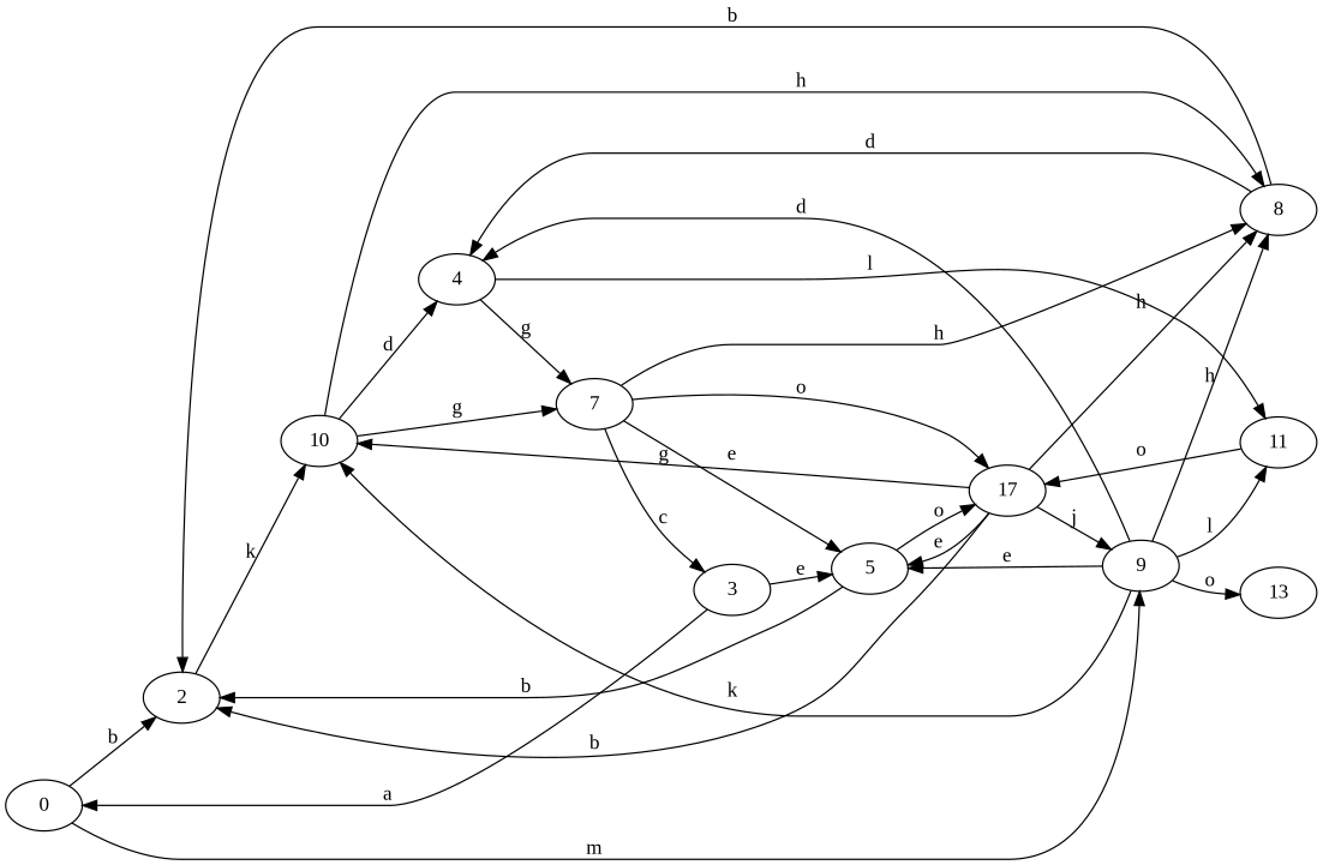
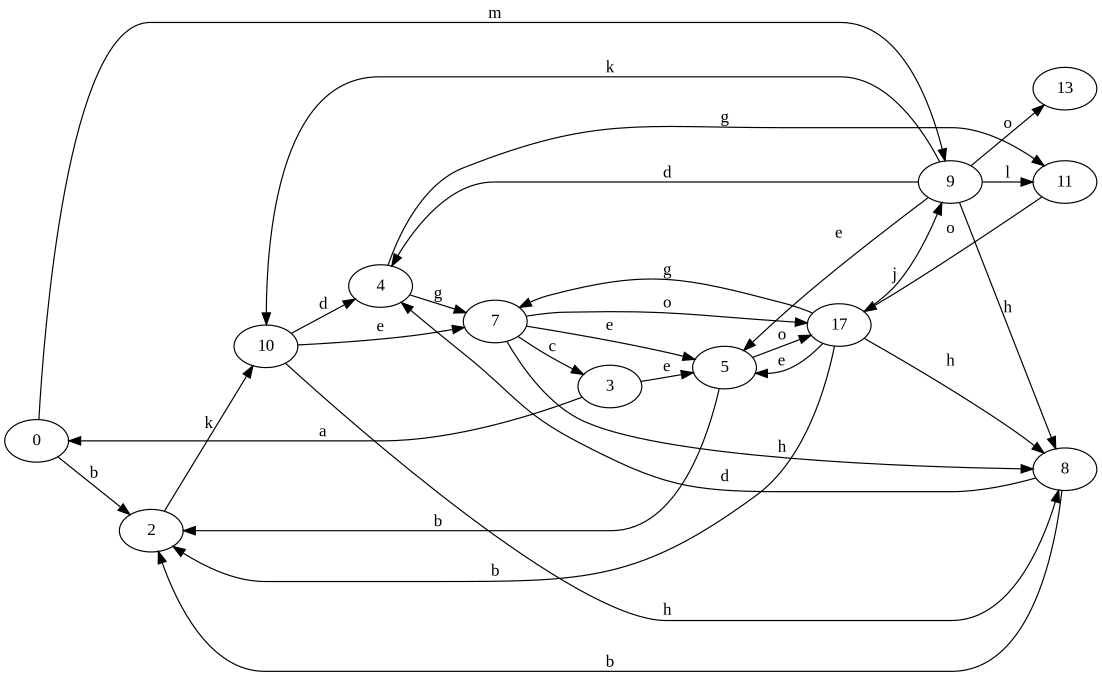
  strict digraph {
    fontname="Liberation Serif"
    rankdir=LR
    node [fontname="Liberation Serif"]
    edge [fontname="Liberation Serif"]
    0
    2
    9
    10
    4
    7
    8
    3
    5
    17
    11
    13
    0 -> 2 [label=b]
    0 -> 9 [label=m]
    2 -> 10 [label=k]
    9 -> 10 [label=k]
    9 -> 4 [label=d]
    9 -> 8 [label=h]
    9 -> 5 [label=e]
    9 -> 11 [label=l]
    9 -> 13 [label=o]
    10 -> 4 [label=d]
-   10 -> 7 [label=g]
+   10 -> 7 [label=e]
    10 -> 8 [label=h]
    4 -> 7 [label=g]
-   4 -> 11 [label=l]
+   4 -> 11 [label=g]
    7 -> 8 [label=h]
    7 -> 3 [label=c]
    7 -> 5 [label=e]
    7 -> 17 [label=o]
    8 -> 2 [label=b]
    8 -> 4 [label=d]
    3 -> 0 [label=a]
    3 -> 5 [label=e]
    5 -> 2 [label=b]
    5 -> 17 [label=o]
    17 -> 2 [label=b]
    17 -> 9 [label=j]
-   17 -> 10 [label=g]
+   17 -> 7 [label=g]
    17 -> 8 [label=h]
    17 -> 5 [label=e]
    11 -> 17 [label=o]
  }
